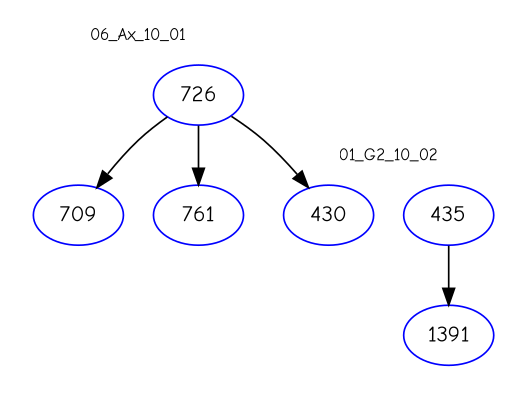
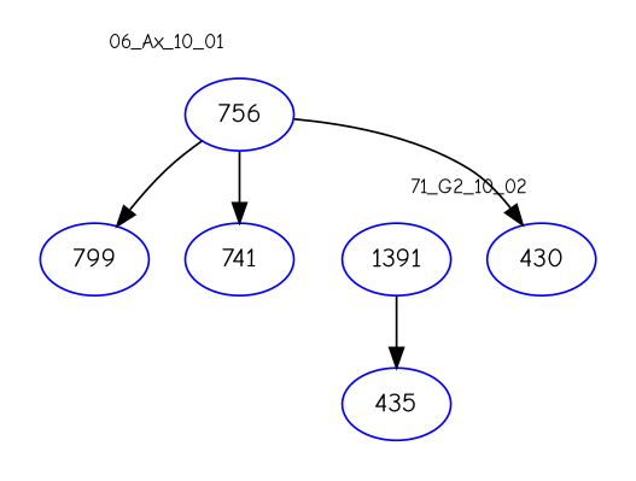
  digraph {
    fontname="Comic Neue"
    node [color=blue fontname="Comic Neue"]
    edge [color=black fontname="Comic Neue"]
-   n1 [label=726]
-   n2 [label=709]
-   n3 [label=761]
+   n1 [label=756]
+   n2 [label=799]
+   n3 [label=741]
    n4 [label=435]
    n5 [label=430]
    n6 [label=1391]
    subgraph cluster_1 {
      color=white
      fontsize=10
      label="06_Ax_10_01"
      n1
      n2
      n3
    }
    subgraph cluster_2 {
      color=white
      fontsize=10
-     label="01_G2_10_02"
+     label="71_G2_10_02"
      n4
      n5
      n6
    }
    n1 -> n2
    n1 -> n3
    n1 -> n5
-   n4 -> n6
+   n6 -> n4
  }
